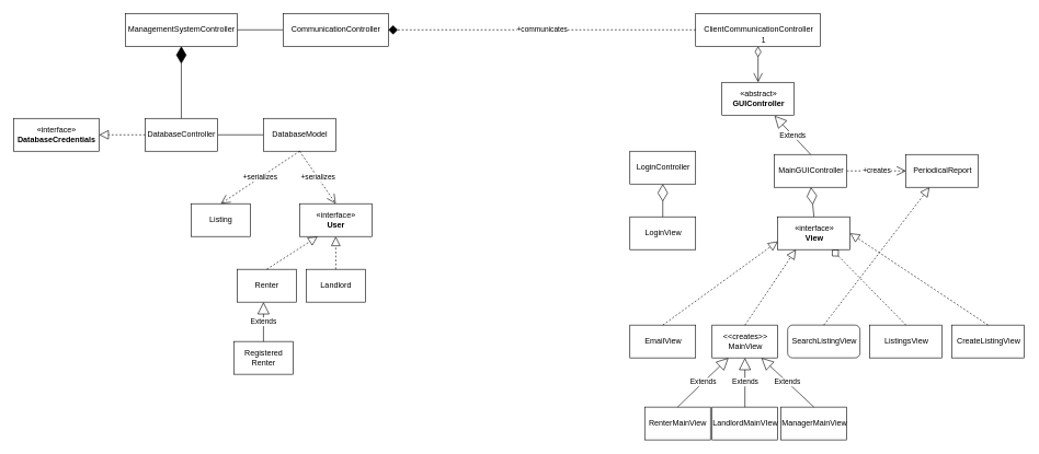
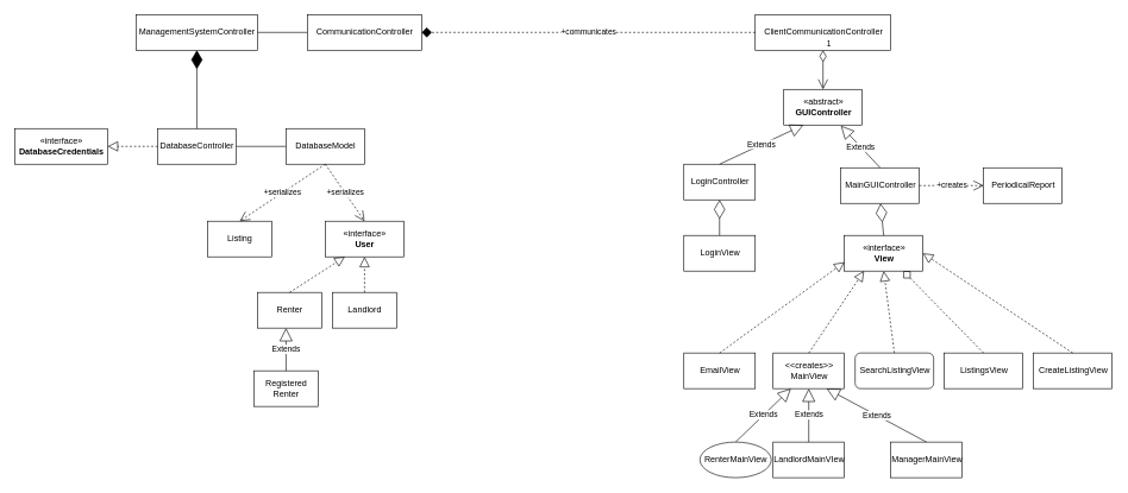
  <mxCell id="0" />
  <mxCell id="1" parent="0" />
  <mxCell id="2" style="edgeStyle=orthogonalEdgeStyle;rounded=0;orthogonalLoop=1;jettySize=auto;html=1;exitX=1;exitY=0.5;exitDx=0;exitDy=0;entryX=0;entryY=0.5;entryDx=0;entryDy=0;endArrow=none;endFill=0;" edge="1" parent="1" source="3" target="4"><mxGeometry relative="1" as="geometry" /></mxCell>
  <mxCell id="3" value="ManagementSystemController" style="html=1;" vertex="1" parent="1"><mxGeometry x="190" y="20" width="170" height="50" as="geometry" /></mxCell>
  <mxCell id="4" value="CommunicationController" style="html=1;" vertex="1" parent="1"><mxGeometry x="430" y="20" width="160" height="50" as="geometry" /></mxCell>
  <mxCell id="5" style="edgeStyle=orthogonalEdgeStyle;rounded=0;orthogonalLoop=1;jettySize=auto;html=1;exitX=1;exitY=0.5;exitDx=0;exitDy=0;entryX=0;entryY=0.5;entryDx=0;entryDy=0;endArrow=none;endFill=0;" edge="1" parent="1" source="6" target="12"><mxGeometry relative="1" as="geometry" /></mxCell>
  <mxCell id="6" value="DatabaseController" style="html=1;" vertex="1" parent="1"><mxGeometry x="220" y="180" width="110" height="50" as="geometry" /></mxCell>
  <mxCell id="7" value="«interface»&lt;br&gt;&lt;b&gt;DatabaseCredentials&lt;/b&gt;" style="html=1;" vertex="1" parent="1"><mxGeometry x="20" y="180" width="130" height="50" as="geometry" /></mxCell>
  <mxCell id="8" value="" style="endArrow=block;dashed=1;endFill=0;endSize=12;html=1;exitX=0;exitY=0.5;exitDx=0;exitDy=0;entryX=1;entryY=0.5;entryDx=0;entryDy=0;" edge="1" parent="1" source="6" target="7"><mxGeometry width="160" relative="1" as="geometry"><mxPoint x="330" y="-155" as="sourcePoint" /><mxPoint x="275" y="-190" as="targetPoint" /></mxGeometry></mxCell>
  <mxCell id="9" value="ClientCommunicationController" style="html=1;" vertex="1" parent="1"><mxGeometry x="1057.5" y="20" width="190" height="50" as="geometry" /></mxCell>
  <mxCell id="10" value="" style="endArrow=diamondThin;endFill=1;endSize=24;html=1;" edge="1" parent="1" target="3"><mxGeometry width="160" relative="1" as="geometry"><mxPoint x="275" y="180" as="sourcePoint" /><mxPoint x="460" y="140" as="targetPoint" /></mxGeometry></mxCell>
  <mxCell id="11" value="+communicates" style="endArrow=diamond;endSize=12;dashed=1;html=1;entryX=1;entryY=0.5;entryDx=0;entryDy=0;exitX=0;exitY=0.5;exitDx=0;exitDy=0;" edge="1" parent="1" source="9" target="4"><mxGeometry width="160" relative="1" as="geometry"><mxPoint x="560" y="160" as="sourcePoint" /><mxPoint x="720" y="160" as="targetPoint" /></mxGeometry></mxCell>
  <mxCell id="12" value="DatabaseModel" style="html=1;" vertex="1" parent="1"><mxGeometry x="400" y="180" width="110" height="50" as="geometry" /></mxCell>
  <mxCell id="13" value="LoginController" style="html=1;" vertex="1" parent="1"><mxGeometry x="957.5" y="230" width="100" height="50" as="geometry" /></mxCell>
  <mxCell id="14" value="MainGUIController" style="html=1;" vertex="1" parent="1"><mxGeometry x="1177.5" y="235" width="110" height="50" as="geometry" /></mxCell>
  <mxCell id="15" value="«abstract»&lt;br&gt;&lt;b&gt;GUIController&lt;/b&gt;" style="html=1;" vertex="1" parent="1"><mxGeometry x="1097.5" y="125" width="110" height="50" as="geometry" /></mxCell>
  <mxCell id="16" value="1" style="endArrow=open;html=1;endSize=12;startArrow=diamondThin;startSize=14;startFill=0;edgeStyle=orthogonalEdgeStyle;align=left;verticalAlign=bottom;exitX=0.5;exitY=1;exitDx=0;exitDy=0;entryX=0.5;entryY=0;entryDx=0;entryDy=0;" edge="1" parent="1" source="9" target="15"><mxGeometry x="-1" y="3" relative="1" as="geometry"><mxPoint x="880" y="90" as="sourcePoint" /><mxPoint x="1040" y="90" as="targetPoint" /></mxGeometry></mxCell>
+ <mxCell id="17" value="Extends" style="endArrow=block;endSize=16;endFill=0;html=1;entryX=0.25;entryY=1;entryDx=0;entryDy=0;exitX=0.5;exitY=0;exitDx=0;exitDy=0;" edge="1" parent="1" source="13" target="15"><mxGeometry width="160" relative="1" as="geometry"><mxPoint x="897.5" y="215" as="sourcePoint" /><mxPoint x="1057.5" y="215" as="targetPoint" /></mxGeometry></mxCell>
  <mxCell id="18" value="Extends" style="endArrow=block;endSize=16;endFill=0;html=1;exitX=0.5;exitY=0;exitDx=0;exitDy=0;" edge="1" parent="1" source="14"><mxGeometry width="160" relative="1" as="geometry"><mxPoint x="1057.5" y="245" as="sourcePoint" /><mxPoint x="1177.5" y="176" as="targetPoint" /></mxGeometry></mxCell>
  <mxCell id="19" value="LoginView" style="html=1;" vertex="1" parent="1"><mxGeometry x="957.5" y="330" width="100" height="50" as="geometry" /></mxCell>
  <mxCell id="20" value="«interface»&lt;br&gt;&lt;b&gt;View&lt;/b&gt;" style="html=1;" vertex="1" parent="1"><mxGeometry x="1182.5" y="330" width="110" height="50" as="geometry" /></mxCell>
  <mxCell id="21" value="&amp;lt;&amp;lt;creates&amp;gt;&amp;gt;&lt;br&gt;MainView" style="html=1;" vertex="1" parent="1"><mxGeometry x="1082.5" y="495" width="100" height="50" as="geometry" /></mxCell>
  <mxCell id="22" value="SearchListingView" style="html=1;rounded=1;" vertex="1" parent="1"><mxGeometry x="1197.5" y="495" width="110" height="50" as="geometry" /></mxCell>
  <mxCell id="23" value="" style="endArrow=diamondThin;endFill=0;endSize=24;html=1;exitX=0.5;exitY=0;exitDx=0;exitDy=0;" edge="1" parent="1" source="20"><mxGeometry width="160" relative="1" as="geometry"><mxPoint x="1217.5" y="365" as="sourcePoint" /><mxPoint x="1233" y="285" as="targetPoint" /></mxGeometry></mxCell>
  <mxCell id="24" value="" style="endArrow=diamondThin;endFill=0;endSize=24;html=1;entryX=0.5;entryY=1;entryDx=0;entryDy=0;exitX=0.5;exitY=0;exitDx=0;exitDy=0;" edge="1" parent="1" source="19" target="13"><mxGeometry width="160" relative="1" as="geometry"><mxPoint x="1170" y="365" as="sourcePoint" /><mxPoint x="1242.5" y="295" as="targetPoint" /></mxGeometry></mxCell>
  <mxCell id="25" value="" style="endArrow=block;dashed=1;endFill=0;endSize=12;html=1;entryX=0.25;entryY=1;entryDx=0;entryDy=0;exitX=0.5;exitY=0;exitDx=0;exitDy=0;" edge="1" parent="1" source="21" target="20"><mxGeometry width="160" relative="1" as="geometry"><mxPoint x="1007.5" y="505" as="sourcePoint" /><mxPoint x="1115" y="415" as="targetPoint" /></mxGeometry></mxCell>
- <mxCell id="26" value="" style="endArrow=block;dashed=1;endFill=0;endSize=12;html=1;exitX=0.5;exitY=0;exitDx=0;exitDy=0;" edge="1" parent="1" source="22" target="43"><mxGeometry width="160" relative="1" as="geometry"><mxPoint x="1137.5" y="505" as="sourcePoint" /><mxPoint x="1142.5" y="415" as="targetPoint" /></mxGeometry></mxCell>
+ <mxCell id="26" value="" style="endArrow=block;dashed=1;endFill=0;endSize=12;html=1;entryX=0.5;entryY=1;entryDx=0;entryDy=0;exitX=0.5;exitY=0;exitDx=0;exitDy=0;" edge="1" parent="1" source="22" target="20"><mxGeometry width="160" relative="1" as="geometry"><mxPoint x="1137.5" y="505" as="sourcePoint" /><mxPoint x="1142.5" y="415" as="targetPoint" /></mxGeometry></mxCell>
  <mxCell id="27" value="ListingsView" style="html=1;" vertex="1" parent="1"><mxGeometry x="1322.5" y="495" width="110" height="50" as="geometry" /></mxCell>
  <mxCell id="28" value="" style="endArrow=diamond;dashed=1;endFill=0;endSize=12;html=1;entryX=0.75;entryY=1;entryDx=0;entryDy=0;exitX=0.5;exitY=0;exitDx=0;exitDy=0;" edge="1" parent="1" source="27" target="20"><mxGeometry width="160" relative="1" as="geometry"><mxPoint x="1280" y="495" as="sourcePoint" /><mxPoint x="1187.5" y="405" as="targetPoint" /></mxGeometry></mxCell>
  <mxCell id="29" value="EmailView" style="html=1;" vertex="1" parent="1"><mxGeometry x="957.5" y="495" width="100" height="50" as="geometry" /></mxCell>
  <mxCell id="30" value="" style="endArrow=block;dashed=1;endFill=0;endSize=12;html=1;entryX=0;entryY=0.75;entryDx=0;entryDy=0;exitX=0.5;exitY=0;exitDx=0;exitDy=0;" edge="1" parent="1" source="29" target="20"><mxGeometry width="160" relative="1" as="geometry"><mxPoint x="805" y="510" as="sourcePoint" /><mxPoint x="912.5" y="420" as="targetPoint" /></mxGeometry></mxCell>
  <mxCell id="31" value="CreateListingView" style="html=1;" vertex="1" parent="1"><mxGeometry x="1447.5" y="495" width="110" height="50" as="geometry" /></mxCell>
  <mxCell id="32" value="" style="endArrow=block;dashed=1;endFill=0;endSize=12;html=1;exitX=0.5;exitY=0;exitDx=0;exitDy=0;entryX=1;entryY=0.5;entryDx=0;entryDy=0;" edge="1" parent="1" source="31" target="20"><mxGeometry width="160" relative="1" as="geometry"><mxPoint x="1377.5" y="470" as="sourcePoint" /><mxPoint x="1187.5" y="380" as="targetPoint" /></mxGeometry></mxCell>
  <mxCell id="33" value="Listing" style="html=1;" vertex="1" parent="1"><mxGeometry x="290" y="310" width="90" height="50" as="geometry" /></mxCell>
  <mxCell id="34" value="+serializes" style="endArrow=open;endSize=12;dashed=1;html=1;entryX=0.5;entryY=0;entryDx=0;entryDy=0;exitX=0.5;exitY=1;exitDx=0;exitDy=0;" edge="1" parent="1" source="12" target="33"><mxGeometry width="160" relative="1" as="geometry"><mxPoint x="577.5" y="155" as="sourcePoint" /><mxPoint x="397.5" y="155" as="targetPoint" /></mxGeometry></mxCell>
  <mxCell id="35" value="+serializes" style="endArrow=open;endSize=12;dashed=1;html=1;entryX=0.5;entryY=0;entryDx=0;entryDy=0;exitX=0.5;exitY=1;exitDx=0;exitDy=0;" edge="1" parent="1" source="12" target="36"><mxGeometry width="160" relative="1" as="geometry"><mxPoint x="530" y="-100" as="sourcePoint" /><mxPoint x="500" y="310" as="targetPoint" /></mxGeometry></mxCell>
  <mxCell id="36" value="«interface»&lt;br&gt;&lt;b&gt;User&lt;/b&gt;" style="html=1;" vertex="1" parent="1"><mxGeometry x="455" y="310" width="110" height="50" as="geometry" /></mxCell>
  <mxCell id="37" value="Renter" style="html=1;" vertex="1" parent="1"><mxGeometry x="360" y="410" width="90" height="50" as="geometry" /></mxCell>
  <mxCell id="38" value="" style="endArrow=block;dashed=1;endFill=0;endSize=12;html=1;entryX=0.25;entryY=1;entryDx=0;entryDy=0;exitX=0.5;exitY=0;exitDx=0;exitDy=0;" edge="1" parent="1" source="37" target="36"><mxGeometry width="160" relative="1" as="geometry"><mxPoint x="725" y="520" as="sourcePoint" /><mxPoint x="922.5" y="430" as="targetPoint" /></mxGeometry></mxCell>
  <mxCell id="39" value="Landlord" style="html=1;" vertex="1" parent="1"><mxGeometry x="465" y="410" width="90" height="50" as="geometry" /></mxCell>
  <mxCell id="40" value="" style="endArrow=block;dashed=1;endFill=0;endSize=12;html=1;entryX=0.5;entryY=1;entryDx=0;entryDy=0;exitX=0.5;exitY=0;exitDx=0;exitDy=0;" edge="1" parent="1" source="39" target="36"><mxGeometry width="160" relative="1" as="geometry"><mxPoint x="415" y="420" as="sourcePoint" /><mxPoint x="492.5" y="370" as="targetPoint" /></mxGeometry></mxCell>
  <mxCell id="41" value="Registered&lt;br&gt;Renter" style="html=1;" vertex="1" parent="1"><mxGeometry x="355" y="520" width="90" height="50" as="geometry" /></mxCell>
  <mxCell id="42" value="Extends" style="endArrow=block;endSize=16;endFill=0;html=1;exitX=0.5;exitY=0;exitDx=0;exitDy=0;" edge="1" parent="1" source="41"><mxGeometry width="160" relative="1" as="geometry"><mxPoint x="130" y="590" as="sourcePoint" /><mxPoint x="400" y="460" as="targetPoint" /></mxGeometry></mxCell>
  <mxCell id="43" value="PeriodicalReport" style="html=1;" vertex="1" parent="1"><mxGeometry x="1377.5" y="235" width="110" height="50" as="geometry" /></mxCell>
  <mxCell id="44" value="+creates" style="endArrow=open;endSize=12;dashed=1;html=1;entryX=0;entryY=0.5;entryDx=0;entryDy=0;exitX=1;exitY=0.5;exitDx=0;exitDy=0;" edge="1" parent="1" source="14" target="43"><mxGeometry width="160" relative="1" as="geometry"><mxPoint x="1067.5" y="55" as="sourcePoint" /><mxPoint x="600" y="55" as="targetPoint" /></mxGeometry></mxCell>
- <mxCell id="45" value="RenterMainView" style="html=1;" vertex="1" parent="1"><mxGeometry x="980" y="620" width="100" height="50" as="geometry" /></mxCell>
+ <mxCell id="45" value="RenterMainView" style="ellipse;html=1;" vertex="1" parent="1"><mxGeometry x="980" y="620" width="100" height="50" as="geometry" /></mxCell>
  <mxCell id="46" value="Extends" style="endArrow=block;endSize=16;endFill=0;html=1;entryX=0.25;entryY=1;entryDx=0;entryDy=0;exitX=0.5;exitY=0;exitDx=0;exitDy=0;" edge="1" parent="1" source="45" target="21"><mxGeometry width="160" relative="1" as="geometry"><mxPoint x="1017.5" y="240" as="sourcePoint" /><mxPoint x="1135" y="185" as="targetPoint" /></mxGeometry></mxCell>
  <mxCell id="47" value="LandlordMainVIew" style="html=1;" vertex="1" parent="1"><mxGeometry x="1082.5" y="620" width="100" height="50" as="geometry" /></mxCell>
  <mxCell id="48" value="Extends" style="endArrow=block;endSize=16;endFill=0;html=1;entryX=0.5;entryY=1;entryDx=0;entryDy=0;exitX=0.5;exitY=0;exitDx=0;exitDy=0;" edge="1" parent="1" source="47" target="21"><mxGeometry width="160" relative="1" as="geometry"><mxPoint x="1040" y="630" as="sourcePoint" /><mxPoint x="1117.5" y="555" as="targetPoint" /></mxGeometry></mxCell>
- <mxCell id="49" value="ManagerMainView" style="html=1;" vertex="1" parent="1"><mxGeometry x="1187.5" y="620" width="100" height="50" as="geometry" /></mxCell>
+ <mxCell id="49" value="ManagerMainView" style="html=1;" vertex="1" parent="1"><mxGeometry x="1247.5" y="620" width="100" height="50" as="geometry" /></mxCell>
  <mxCell id="50" value="Extends" style="endArrow=block;endSize=16;endFill=0;html=1;entryX=0.75;entryY=1;entryDx=0;entryDy=0;exitX=0.5;exitY=0;exitDx=0;exitDy=0;" edge="1" parent="1" source="49" target="21"><mxGeometry width="160" relative="1" as="geometry"><mxPoint x="1142.5" y="630" as="sourcePoint" /><mxPoint x="1142.5" y="555" as="targetPoint" /></mxGeometry></mxCell>
